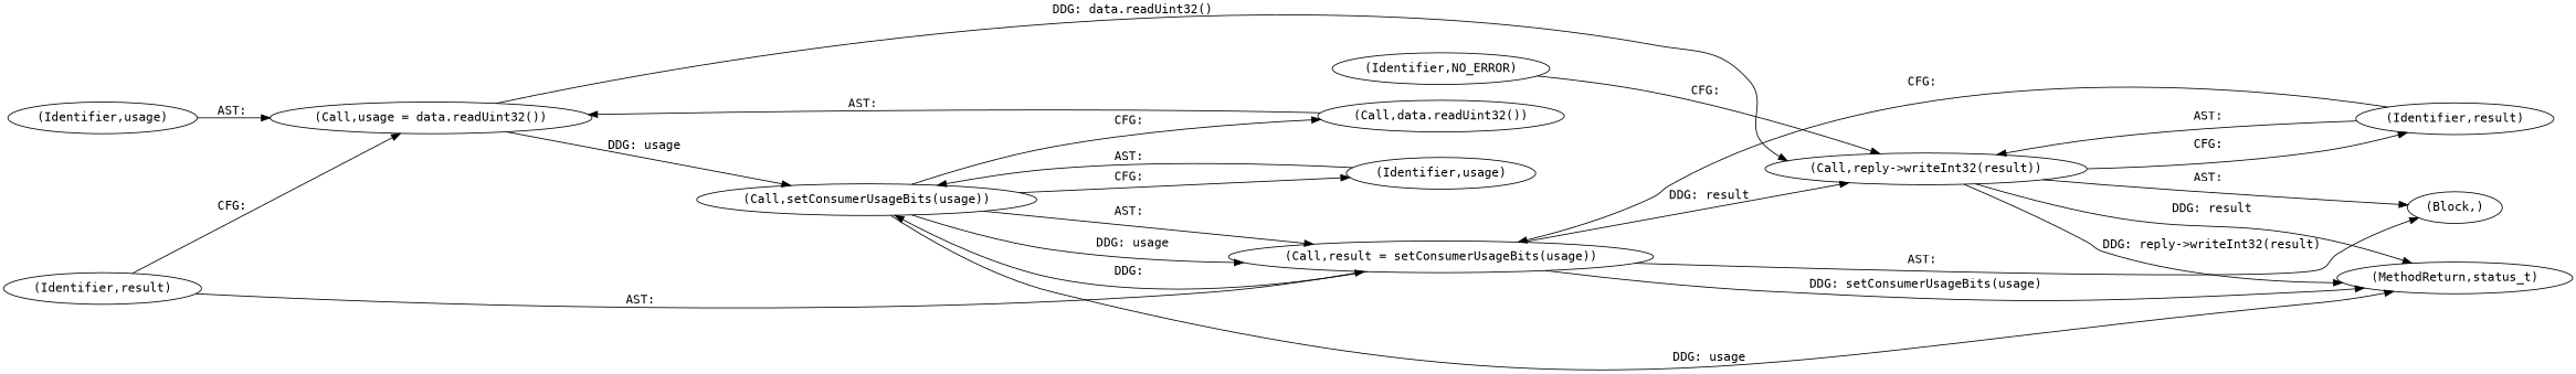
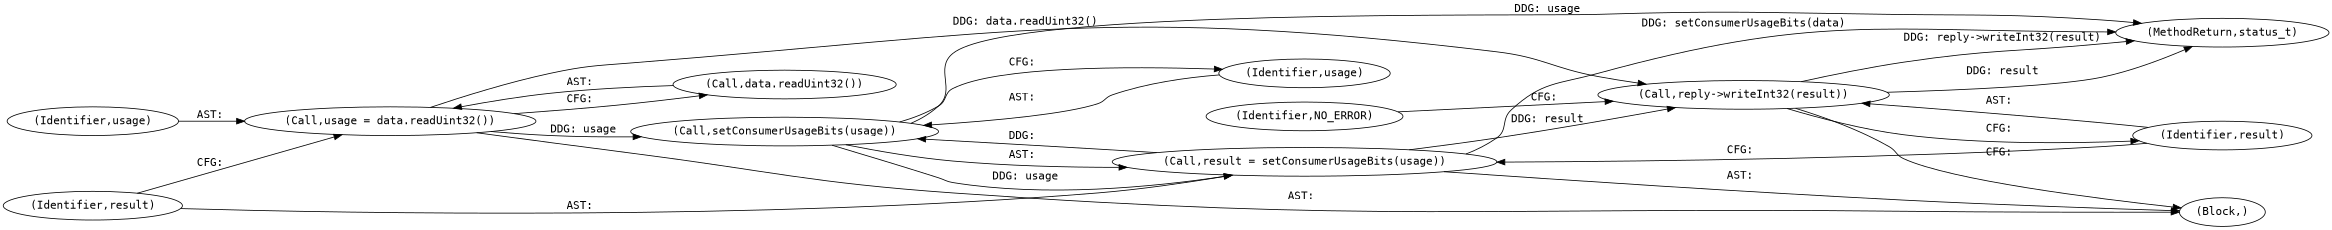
  digraph {
    fontname="DejaVu Sans Mono"
    rankdir=LR
    node [fontname="DejaVu Sans Mono"]
    edge [fontname="DejaVu Sans Mono"]
    n1 [label="(Call,usage = data.readUint32())"]
    n2 [label="(Call,setConsumerUsageBits(usage))"]
    n3 [label="(Call,data.readUint32())"]
    n4 [label="(Block,)"]
    n5 [label="(Call,reply->writeInt32(result))"]
    n6 [label="(MethodReturn,status_t)"]
    n7 [label="(Call,result = setConsumerUsageBits(usage))"]
    n8 [label="(Identifier,usage)"]
    n9 [label="(Identifier,result)"]
    n10 [label="(Identifier,usage)"]
    n11 [label="(Identifier,NO_ERROR)"]
    n12 [label="(Identifier,result)"]
    n1 -> n2 [label="DDG: usage"]
-   n2 -> n3 [label="CFG: "]
+   n1 -> n3 [label="CFG: "]
+   n1 -> n4 [label="AST: "]
    n1 -> n5 [label="DDG: data.readUint32()"]
    n2 -> n6 [label="DDG: usage"]
    n2 -> n7 [label="AST: "]
    n2 -> n7 [label="DDG: usage"]
    n2 -> n8 [label="CFG: "]
    n3 -> n1 [label="AST: "]
-   n5 -> n4 [label="AST: "]
+   n5 -> n4 [label="CFG: "]
    n5 -> n6 [label="DDG: reply->writeInt32(result)"]
    n5 -> n6 [label="DDG: result"]
    n5 -> n9 [label="CFG: "]
    n7 -> n2 [label="DDG: "]
    n7 -> n4 [label="AST: "]
    n7 -> n5 [label="DDG: result"]
-   n7 -> n6 [label="DDG: setConsumerUsageBits(usage)"]
+   n7 -> n6 [label="DDG: setConsumerUsageBits(data)"]
    n8 -> n2 [label="AST: "]
    n9 -> n5 [label="AST: "]
    n9 -> n7 [label="CFG: "]
    n10 -> n1 [label="AST: "]
    n11 -> n5 [label="CFG: "]
    n12 -> n1 [label="CFG: "]
    n12 -> n7 [label="AST: "]
  }
